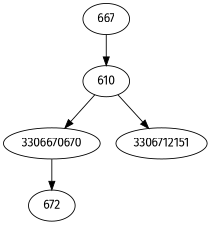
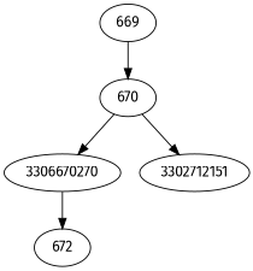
  strict digraph {
    fontname="Fira Sans"
    node [fontname="Fira Sans"]
    edge [fontname="Fira Sans"]
-   3306670670
+   3306670670 [label=3306670270]
    672
-   669 [label=667]
-   670 [label=610]
-   3306712151
+   669
+   670
+   3306712151 [label=3302712151]
    3306670670 -> 672
    669 -> 670
    670 -> 3306670670
    670 -> 3306712151
  }
